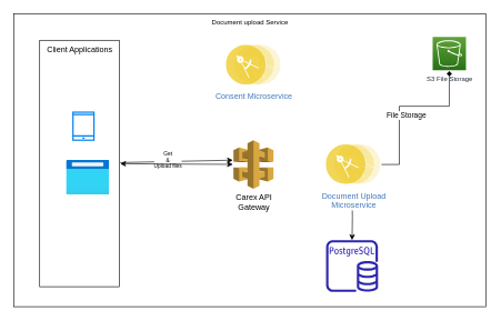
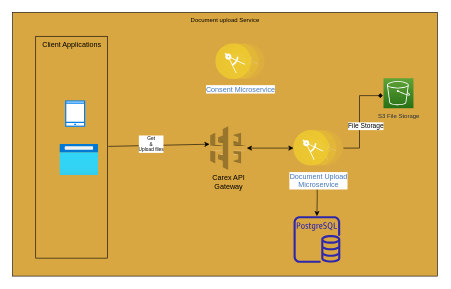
  <mxCell id="0" />
  <mxCell id="1" parent="0" />
- <mxCell id="2" value="Document upload Service" style="rounded=0;whiteSpace=wrap;html=1;fontSize=10;verticalAlign=top;" vertex="1" parent="1"><mxGeometry x="20" y="20" width="708.5" height="440" as="geometry" /></mxCell>
+ <mxCell id="2" value="Document upload Service" style="rounded=0;whiteSpace=wrap;html=1;fontSize=10;verticalAlign=top;fillColor=#d9a741;" vertex="1" parent="1"><mxGeometry x="20" y="20" width="708.5" height="440" as="geometry" /></mxCell>
  <mxCell id="3" style="edgeStyle=none;rounded=0;orthogonalLoop=1;jettySize=auto;html=1;startArrow=none;startFill=0;sourcePerimeterSpacing=1;targetPerimeterSpacing=1;" edge="1" parent="1" source="5"><mxGeometry relative="1" as="geometry"><mxPoint x="348.5" y="240" as="targetPoint" /></mxGeometry></mxCell>
  <mxCell id="4" value="Get&lt;br style=&quot;font-size: 8px;&quot;&gt;&amp;amp;&lt;br style=&quot;font-size: 8px;&quot;&gt;Upload files" style="edgeLabel;html=1;align=center;verticalAlign=middle;resizable=0;points=[];fontSize=8;" vertex="1" connectable="0" parent="3"><mxGeometry x="-0.157" y="3" relative="1" as="geometry"><mxPoint as="offset" /></mxGeometry></mxCell>
- <mxCell id="5" value="Client Applications" style="rounded=0;whiteSpace=wrap;html=1;verticalAlign=top;" vertex="1" parent="1"><mxGeometry x="58.5" y="60" width="120" height="370" as="geometry" /></mxCell>
+ <mxCell id="5" value="Client Applications" style="rounded=0;whiteSpace=wrap;html=1;verticalAlign=top;fillColor=#d9a741;" vertex="1" parent="1"><mxGeometry x="58.5" y="60" width="120" height="370" as="geometry" /></mxCell>
  <mxCell id="6" style="edgeStyle=orthogonalEdgeStyle;rounded=0;orthogonalLoop=1;jettySize=auto;html=1;exitX=0.5;exitY=1;exitDx=0;exitDy=0;" edge="1" parent="1" target="7"><mxGeometry relative="1" as="geometry"><mxPoint x="527.5" y="290" as="sourcePoint" /></mxGeometry></mxCell>
  <mxCell id="7" value="" style="sketch=0;outlineConnect=0;fontColor=#232F3E;gradientColor=none;fillColor=#2E27AD;strokeColor=none;dashed=0;verticalLabelPosition=bottom;verticalAlign=top;align=center;html=1;fontSize=12;fontStyle=0;aspect=fixed;pointerEvents=1;shape=mxgraph.aws4.rds_postgresql_instance;" vertex="1" parent="1"><mxGeometry x="488.5" y="360" width="78" height="78" as="geometry" /></mxCell>
- <mxCell id="8" style="edgeStyle=none;rounded=0;orthogonalLoop=1;jettySize=auto;html=1;targetPerimeterSpacing=1;sourcePerimeterSpacing=1;startArrow=classic;startFill=1;" edge="1" parent="1" source="9" target="5"><mxGeometry relative="1" as="geometry" /></mxCell>
+ <mxCell id="8" style="edgeStyle=none;rounded=0;orthogonalLoop=1;jettySize=auto;html=1;entryX=0;entryY=0.5;entryDx=0;entryDy=0;targetPerimeterSpacing=1;sourcePerimeterSpacing=1;startArrow=classic;startFill=1;" edge="1" parent="1" source="9" target="11"><mxGeometry relative="1" as="geometry" /></mxCell>
  <mxCell id="9" value="Carex API&lt;br&gt;Gateway&lt;br&gt;" style="outlineConnect=0;dashed=0;verticalLabelPosition=bottom;verticalAlign=top;align=center;html=1;shape=mxgraph.aws3.api_gateway;fillColor=#D9A741;gradientColor=none;" vertex="1" parent="1"><mxGeometry x="349.5" y="210" width="60" height="73" as="geometry" /></mxCell>
  <mxCell id="10" value="File Storage" style="edgeStyle=orthogonalEdgeStyle;rounded=0;orthogonalLoop=1;jettySize=auto;html=1;startArrow=none;startFill=0;sourcePerimeterSpacing=1;targetPerimeterSpacing=1;endArrow=diamond;" edge="1" parent="1" source="11" target="13"><mxGeometry x="-0.174" y="-10" relative="1" as="geometry"><Array as="points"><mxPoint x="598.5" y="246" /><mxPoint x="598.5" y="159" /></Array><mxPoint as="offset" /></mxGeometry></mxCell>
  <mxCell id="11" value="Document Upload&lt;br&gt;Microservice" style="aspect=fixed;perimeter=ellipsePerimeter;html=1;align=center;shadow=0;dashed=0;fontColor=#4277BB;labelBackgroundColor=#ffffff;fontSize=12;spacingTop=3;image;image=img/lib/ibm/applications/microservice.svg;" vertex="1" parent="1"><mxGeometry x="488.5" y="216.5" width="82.2" height="60" as="geometry" /></mxCell>
- <mxCell id="12" value="Consent Microservice" style="aspect=fixed;perimeter=ellipsePerimeter;html=1;align=center;shadow=0;dashed=0;fontColor=#4277BB;labelBackgroundColor=#ffffff;fontSize=12;spacingTop=3;image;image=img/lib/ibm/applications/microservice.svg;" vertex="1" parent="1"><mxGeometry x="338.5" y="67" width="82.2" height="60" as="geometry" /></mxCell>
- <mxCell id="13" value="S3 File Storage" style="sketch=0;points=[[0,0,0],[0.25,0,0],[0.5,0,0],[0.75,0,0],[1,0,0],[0,1,0],[0.25,1,0],[0.5,1,0],[0.75,1,0],[1,1,0],[0,0.25,0],[0,0.5,0],[0,0.75,0],[1,0.25,0],[1,0.5,0],[1,0.75,0]];outlineConnect=0;fontColor=#232F3E;gradientColor=#60A337;gradientDirection=north;fillColor=#277116;strokeColor=#ffffff;dashed=0;verticalLabelPosition=bottom;verticalAlign=top;align=center;html=1;fontSize=10;fontStyle=0;aspect=fixed;shape=mxgraph.aws4.resourceIcon;resIcon=mxgraph.aws4.s3;" vertex="1" parent="1"><mxGeometry x="648.5" y="55" width="50" height="50" as="geometry" /></mxCell>
+ <mxCell id="12" value="Consent Microservice" style="aspect=fixed;perimeter=ellipsePerimeter;html=1;align=center;shadow=0;dashed=0;fontColor=#4277BB;labelBackgroundColor=#ffffff;fontSize=12;spacingTop=3;image;image=img/lib/ibm/applications/microservice.svg;" vertex="1" parent="1"><mxGeometry x="358.5" y="72" width="82.2" height="60" as="geometry" /></mxCell>
+ <mxCell id="13" value="S3 File Storage" style="sketch=0;points=[[0,0,0],[0.25,0,0],[0.5,0,0],[0.75,0,0],[1,0,0],[0,1,0],[0.25,1,0],[0.5,1,0],[0.75,1,0],[1,1,0],[0,0.25,0],[0,0.5,0],[0,0.75,0],[1,0.25,0],[1,0.5,0],[1,0.75,0]];outlineConnect=0;fontColor=#232F3E;gradientColor=#60A337;gradientDirection=north;fillColor=#277116;strokeColor=#ffffff;dashed=0;verticalLabelPosition=bottom;verticalAlign=top;align=center;html=1;fontSize=10;fontStyle=0;aspect=fixed;shape=mxgraph.aws4.resourceIcon;resIcon=mxgraph.aws4.s3;" vertex="1" parent="1"><mxGeometry x="638.5" y="130" width="50" height="50" as="geometry" /></mxCell>
  <mxCell id="14" value="" style="html=1;verticalLabelPosition=bottom;align=center;labelBackgroundColor=#ffffff;verticalAlign=top;strokeWidth=2;strokeColor=#0080F0;shadow=0;dashed=0;shape=mxgraph.ios7.icons.smartphone;" vertex="1" parent="1"><mxGeometry x="108.5" y="168" width="31.5" height="42" as="geometry" /></mxCell>
  <mxCell id="15" value="" style="aspect=fixed;html=1;points=[];align=center;image;fontSize=12;image=img/lib/azure2/general/Browser.svg;" vertex="1" parent="1"><mxGeometry x="98.5" y="240" width="65" height="52" as="geometry" /></mxCell>
